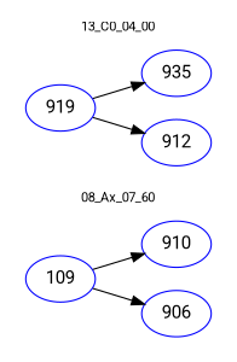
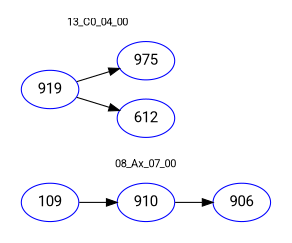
  digraph {
    fontname=Roboto
    rankdir=LR
    node [color=blue fontname=Roboto]
    edge [color=black fontname=Roboto]
    n1 [label=109]
    n2 [label=906]
    n3 [label=910]
    n4 [label=919]
-   n5 [label=912]
-   n6 [label=935]
+   n5 [label=612]
+   n6 [label=975]
    subgraph cluster_1 {
      color=white
      fontsize=10
-     label="08_Ax_07_60"
+     label="08_Ax_07_00"
      n1
      n2
      n3
    }
    subgraph cluster_2 {
      color=white
      fontsize=10
      label="13_C0_04_00"
      n4
      n5
      n6
    }
-   n1 -> n2
+   n3 -> n2
    n1 -> n3
    n4 -> n5
    n4 -> n6
  }
